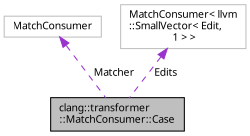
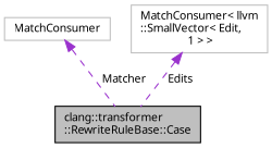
  digraph {
    fontname="Noto Sans"
    node [color=grey75 fontname="Noto Sans" fontsize=10 shape=record]
    edge [color=darkorchid3 dir=back fontname="Noto Sans" fontsize=10 labelfontname=Helvetica labelfontsize=10 style=dashed]
-   n1 [color=black fillcolor=grey75 fontcolor=black height=0.2 label="clang::transformer\l::MatchConsumer::Case" style=filled width=0.4]
+   n1 [color=black fillcolor=grey75 fontcolor=black height=0.2 label="clang::transformer\l::RewriteRuleBase::Case" style=filled width=0.4]
    n2 [height=0.2 label=MatchConsumer width=0.4]
    n3 [height=0.2 label="MatchConsumer\< llvm\l::SmallVector\< Edit,\l 1 \> \>" width=0.4]
    n2 -> n1 [label=" Matcher"]
    n3 -> n1 [label=" Edits"]
  }
